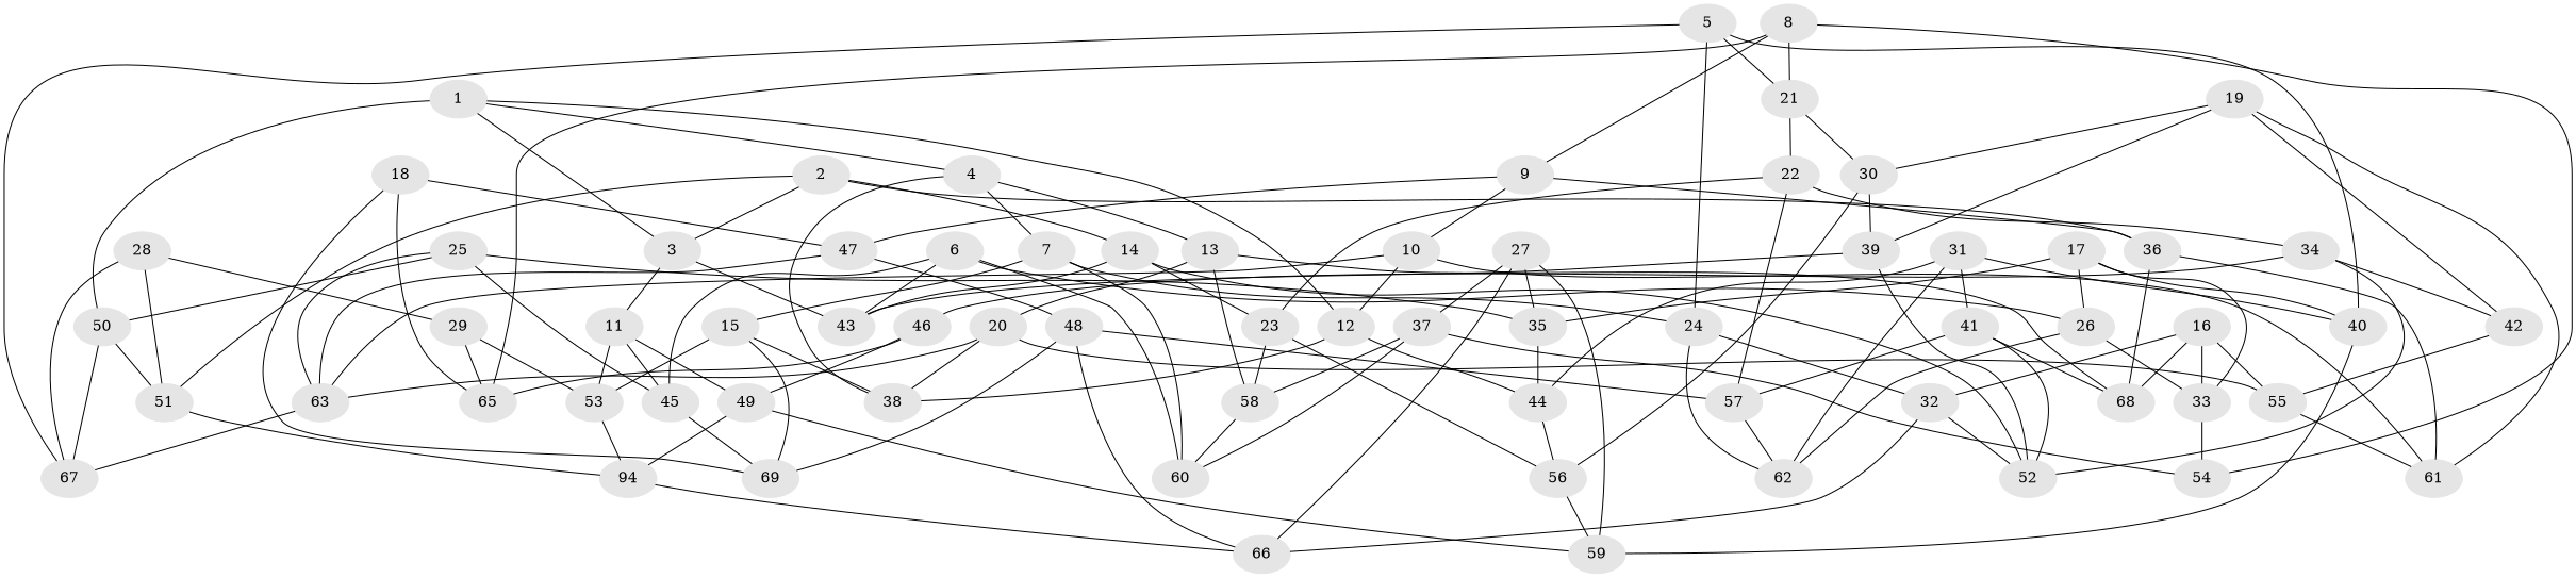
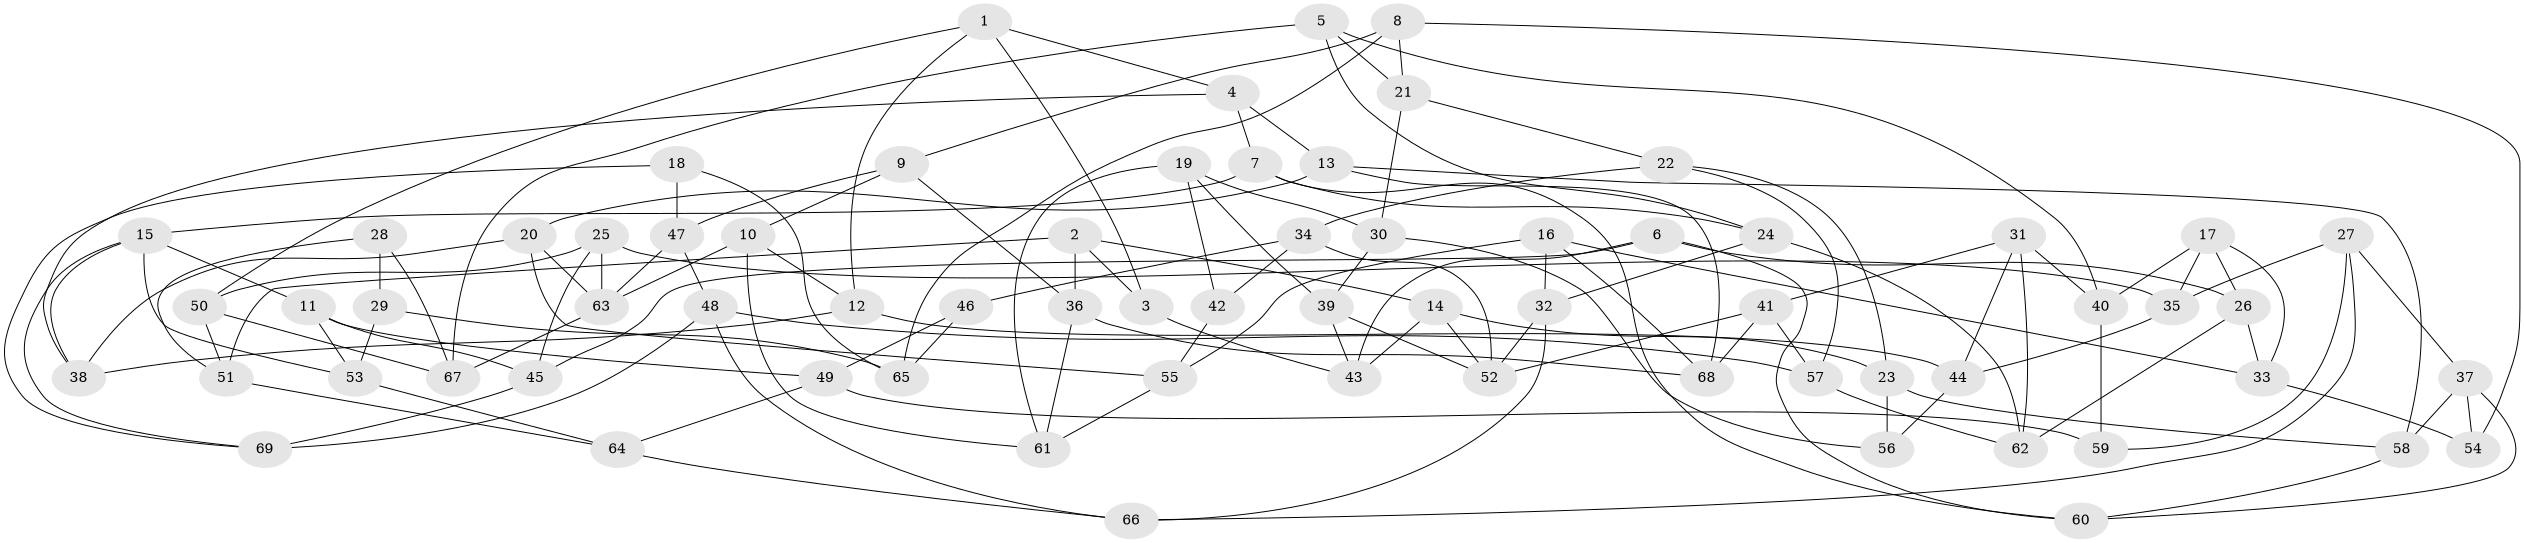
  graph {
    node [color=gray90 style=filled]
    1
    3
    4
    12
    50
    11
    43
    7
    13
    38
    44
    51
    67
    2
    14
    36
    23
    52
    61
    68
-   64 [label=94]
+   64
    45
    49
    53
    24
    60
    15
    20
    58
    5
    21
    40
    30
    22
    32
    62
    59
    6
    26
    33
    69
    8
    9
    54
    65
    10
    47
    63
    48
    56
    55
    16
    66
    17
    35
    18
    28
    29
    19
    39
    42
    34
    57
    46
    25
    27
    37
    31
    41
    1 -- 3
    1 -- 4
    1 -- 12
    1 -- 50
-   3 -- 11
+   15 -- 11
    3 -- 43
    4 -- 7
    4 -- 13
    4 -- 38
    12 -- 38
    12 -- 44
    50 -- 51
    50 -- 67
    11 -- 45
    11 -- 49
    11 -- 53
    7 -- 24
    7 -- 60
    7 -- 15
    13 -- 68
    13 -- 20
    13 -- 58
    44 -- 56
    51 -- 64
    2 -- 3
    2 -- 51
    2 -- 14
    2 -- 36
    14 -- 43
    14 -- 23
    14 -- 52
    36 -- 61
    36 -- 68
    23 -- 58
    23 -- 56
    64 -- 66
    45 -- 69
    49 -- 64
    49 -- 59
    53 -- 64
    24 -- 32
    24 -- 62
    15 -- 38
    15 -- 53
    15 -- 69
    20 -- 38
    20 -- 63
    20 -- 55
    58 -- 60
    5 -- 67
    5 -- 24
    5 -- 21
    5 -- 40
    21 -- 30
    21 -- 22
    40 -- 59
    30 -- 56
    30 -- 39
    22 -- 23
    22 -- 34
    22 -- 57
    32 -- 52
    32 -- 66
    6 -- 43
    6 -- 45
    6 -- 60
    6 -- 26
    26 -- 62
    26 -- 33
    33 -- 54
    8 -- 21
    8 -- 9
    8 -- 54
    8 -- 65
    9 -- 36
    9 -- 10
    9 -- 47
    10 -- 12
    10 -- 61
    10 -- 63
    47 -- 63
    47 -- 48
    63 -- 67
    48 -- 69
    48 -- 66
    48 -- 57
-   56 -- 59
    55 -- 61
    16 -- 68
    16 -- 32
    16 -- 33
    16 -- 55
    17 -- 40
    17 -- 26
    17 -- 33
    17 -- 35
    35 -- 44
    18 -- 69
    18 -- 65
    18 -- 47
    28 -- 51
    28 -- 67
    28 -- 29
    29 -- 53
    29 -- 65
    19 -- 61
    19 -- 30
    19 -- 39
    19 -- 42
    39 -- 43
    39 -- 52
    42 -- 55
    34 -- 52
    34 -- 42
    34 -- 46
    57 -- 62
    46 -- 49
    46 -- 65
    25 -- 50
    25 -- 45
    25 -- 63
    25 -- 35
    27 -- 59
    27 -- 66
    27 -- 35
    27 -- 37
    37 -- 60
    37 -- 58
    37 -- 54
    31 -- 44
    31 -- 40
    31 -- 62
    31 -- 41
    41 -- 52
    41 -- 68
    41 -- 57
  }
